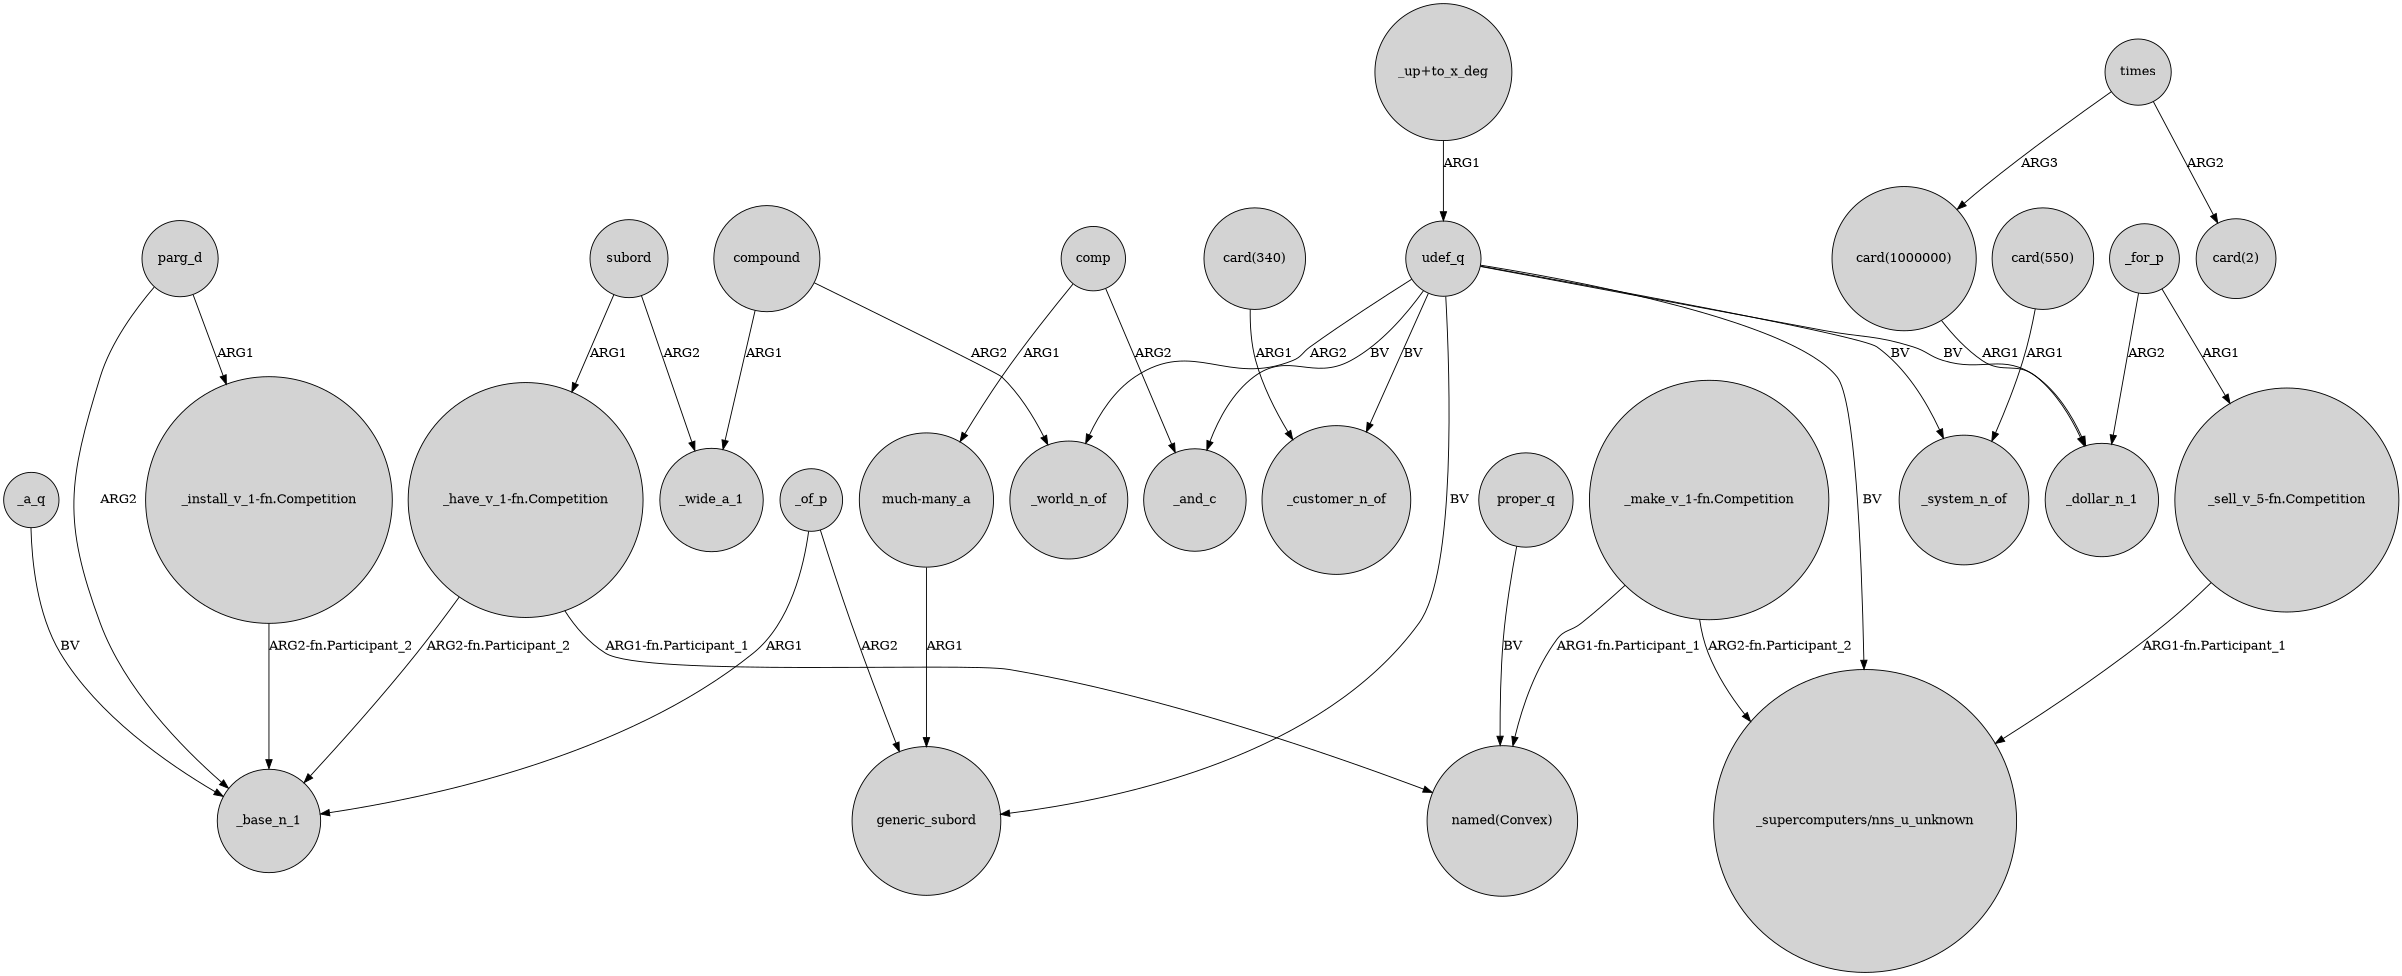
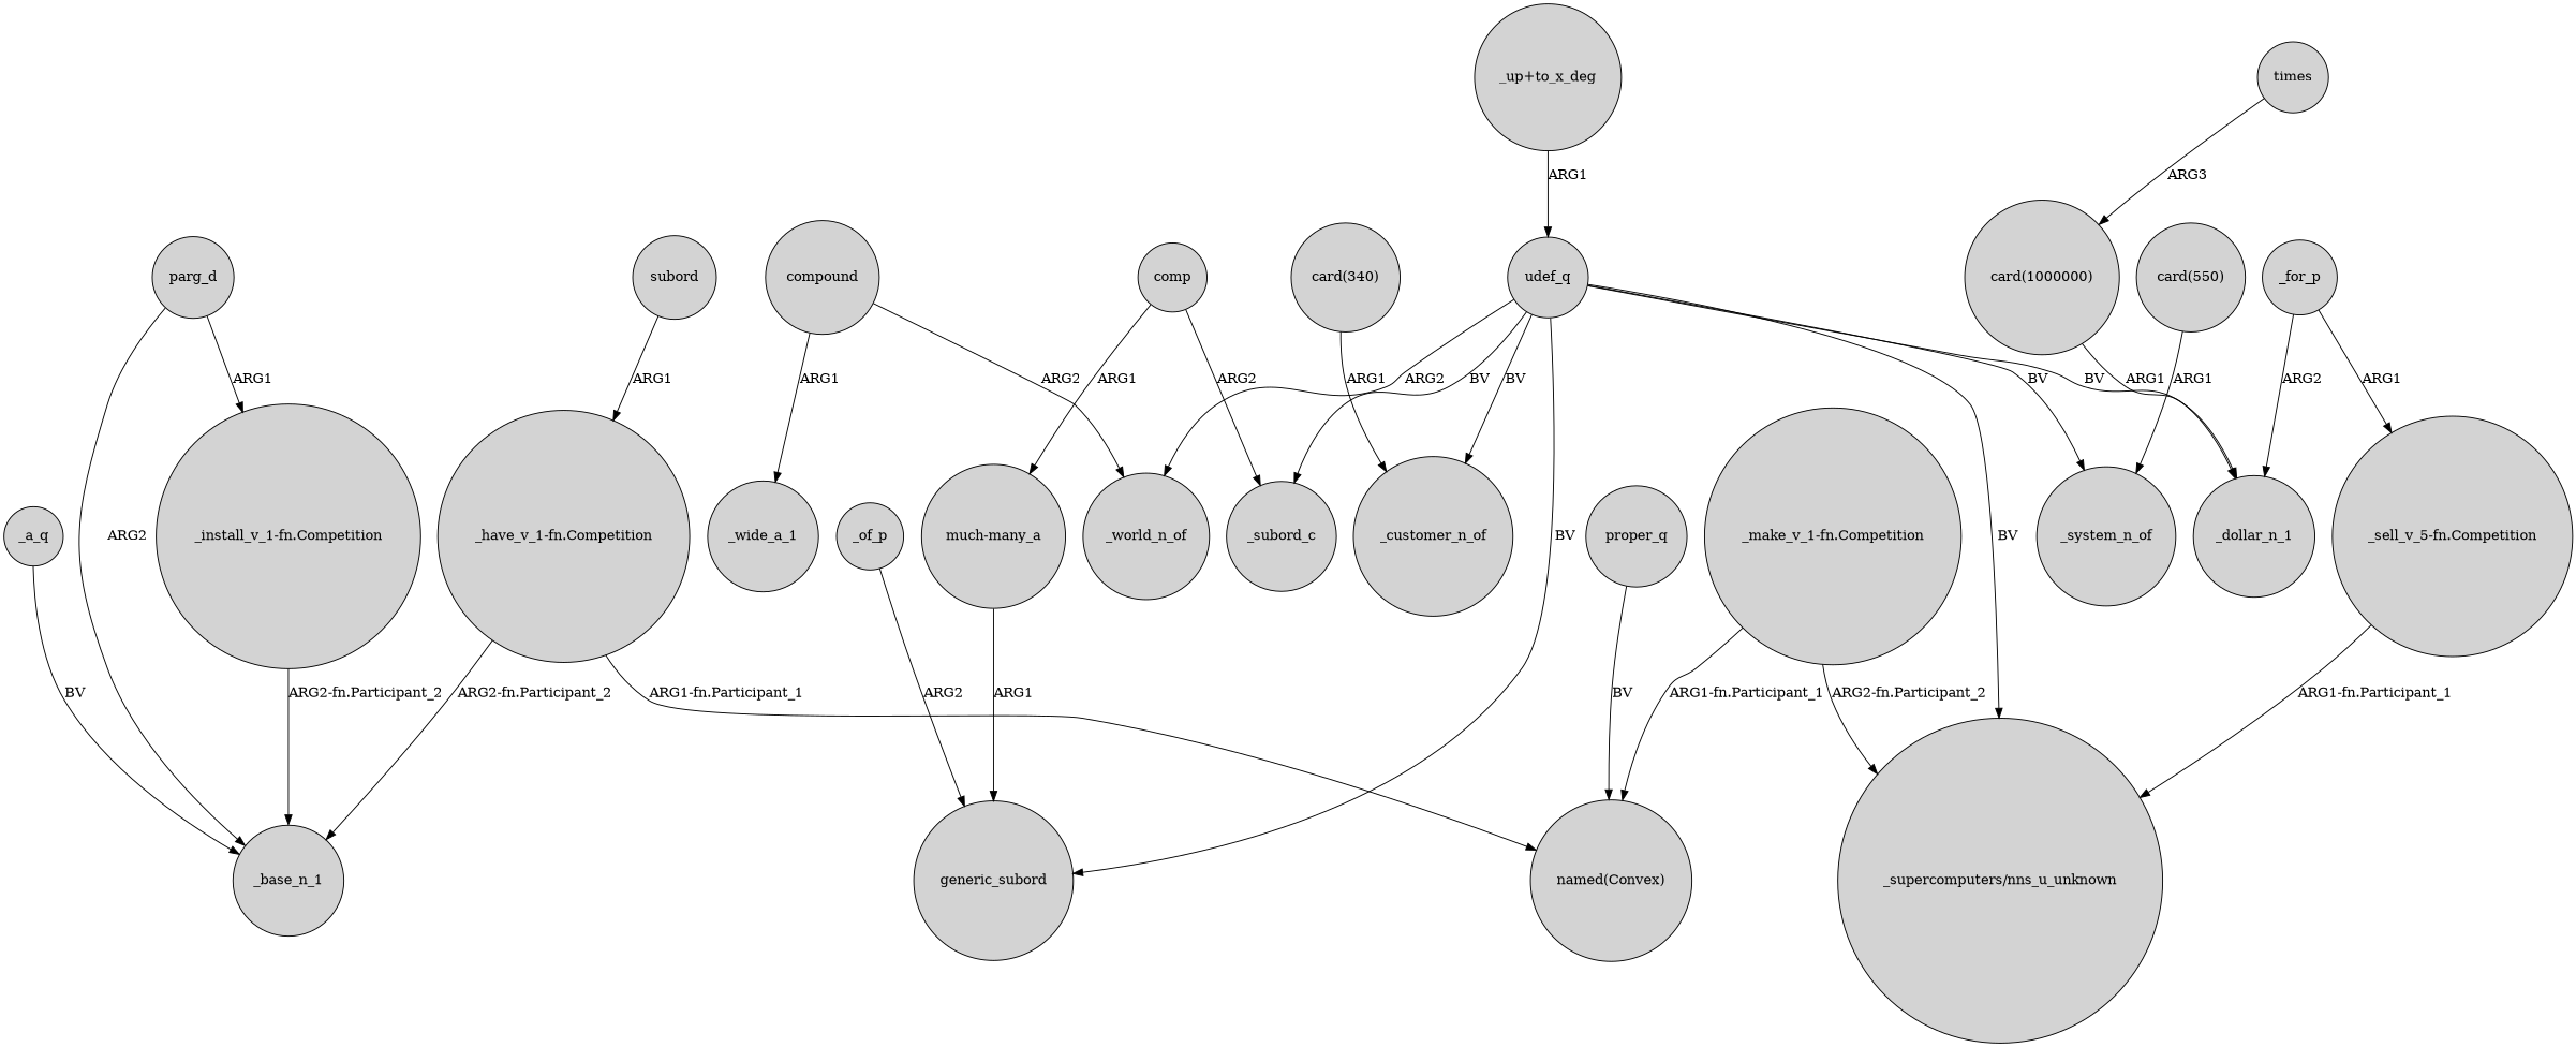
  digraph {
    node [shape=circle style=filled]
    udef_q
    _world_n_of
    "_supercomputers/nns_u_unknown"
    _customer_n_of
-   _and_c
+   _and_c [label=_subord_c]
    n6 [label=generic_subord]
    _dollar_n_1
    _system_n_of
    "_have_v_1-fn.Competition"
    _base_n_1
    "named(Convex)"
    _of_p
    compound
    _wide_a_1
    "_make_v_1-fn.Competition"
    times
    "card(1000000)"
-   "card(2)"
    _a_q
    parg_d
    "_install_v_1-fn.Competition"
    proper_q
    "card(340)"
    subord
    n25 [label="_sell_v_5-fn.Competition"]
    comp
    "much-many_a"
    _for_p
    "card(550)"
    "_up+to_x_deg"
    udef_q -> _world_n_of [label=ARG2]
    udef_q -> "_supercomputers/nns_u_unknown" [label=BV]
    udef_q -> _customer_n_of [label=BV]
    udef_q -> _and_c [label=BV]
    udef_q -> n6 [label=BV]
    udef_q -> _dollar_n_1 [label=BV]
    udef_q -> _system_n_of [label=BV]
    "_have_v_1-fn.Competition" -> _base_n_1 [label="ARG2-fn.Participant_2"]
    "_have_v_1-fn.Competition" -> "named(Convex)" [label="ARG1-fn.Participant_1"]
    _of_p -> n6 [label=ARG2]
-   _of_p -> _base_n_1 [label=ARG1]
    compound -> _world_n_of [label=ARG2]
    compound -> _wide_a_1 [label=ARG1]
    "_make_v_1-fn.Competition" -> "_supercomputers/nns_u_unknown" [label="ARG2-fn.Participant_2"]
    "_make_v_1-fn.Competition" -> "named(Convex)" [label="ARG1-fn.Participant_1"]
    times -> "card(1000000)" [label=ARG3]
-   times -> "card(2)" [label=ARG2]
    "card(1000000)" -> _dollar_n_1 [label=ARG1]
    _a_q -> _base_n_1 [label=BV]
    parg_d -> _base_n_1 [label=ARG2]
    parg_d -> "_install_v_1-fn.Competition" [label=ARG1]
    "_install_v_1-fn.Competition" -> _base_n_1 [label="ARG2-fn.Participant_2"]
    proper_q -> "named(Convex)" [label=BV]
    "card(340)" -> _customer_n_of [label=ARG1]
    subord -> "_have_v_1-fn.Competition" [label=ARG1]
-   subord -> _wide_a_1 [label=ARG2]
    n25 -> "_supercomputers/nns_u_unknown" [label="ARG1-fn.Participant_1"]
    comp -> _and_c [label=ARG2]
    comp -> "much-many_a" [label=ARG1]
    "much-many_a" -> n6 [label=ARG1]
    _for_p -> _dollar_n_1 [label=ARG2]
    _for_p -> n25 [label=ARG1]
    "card(550)" -> _system_n_of [label=ARG1]
    "_up+to_x_deg" -> udef_q [label=ARG1]
  }
